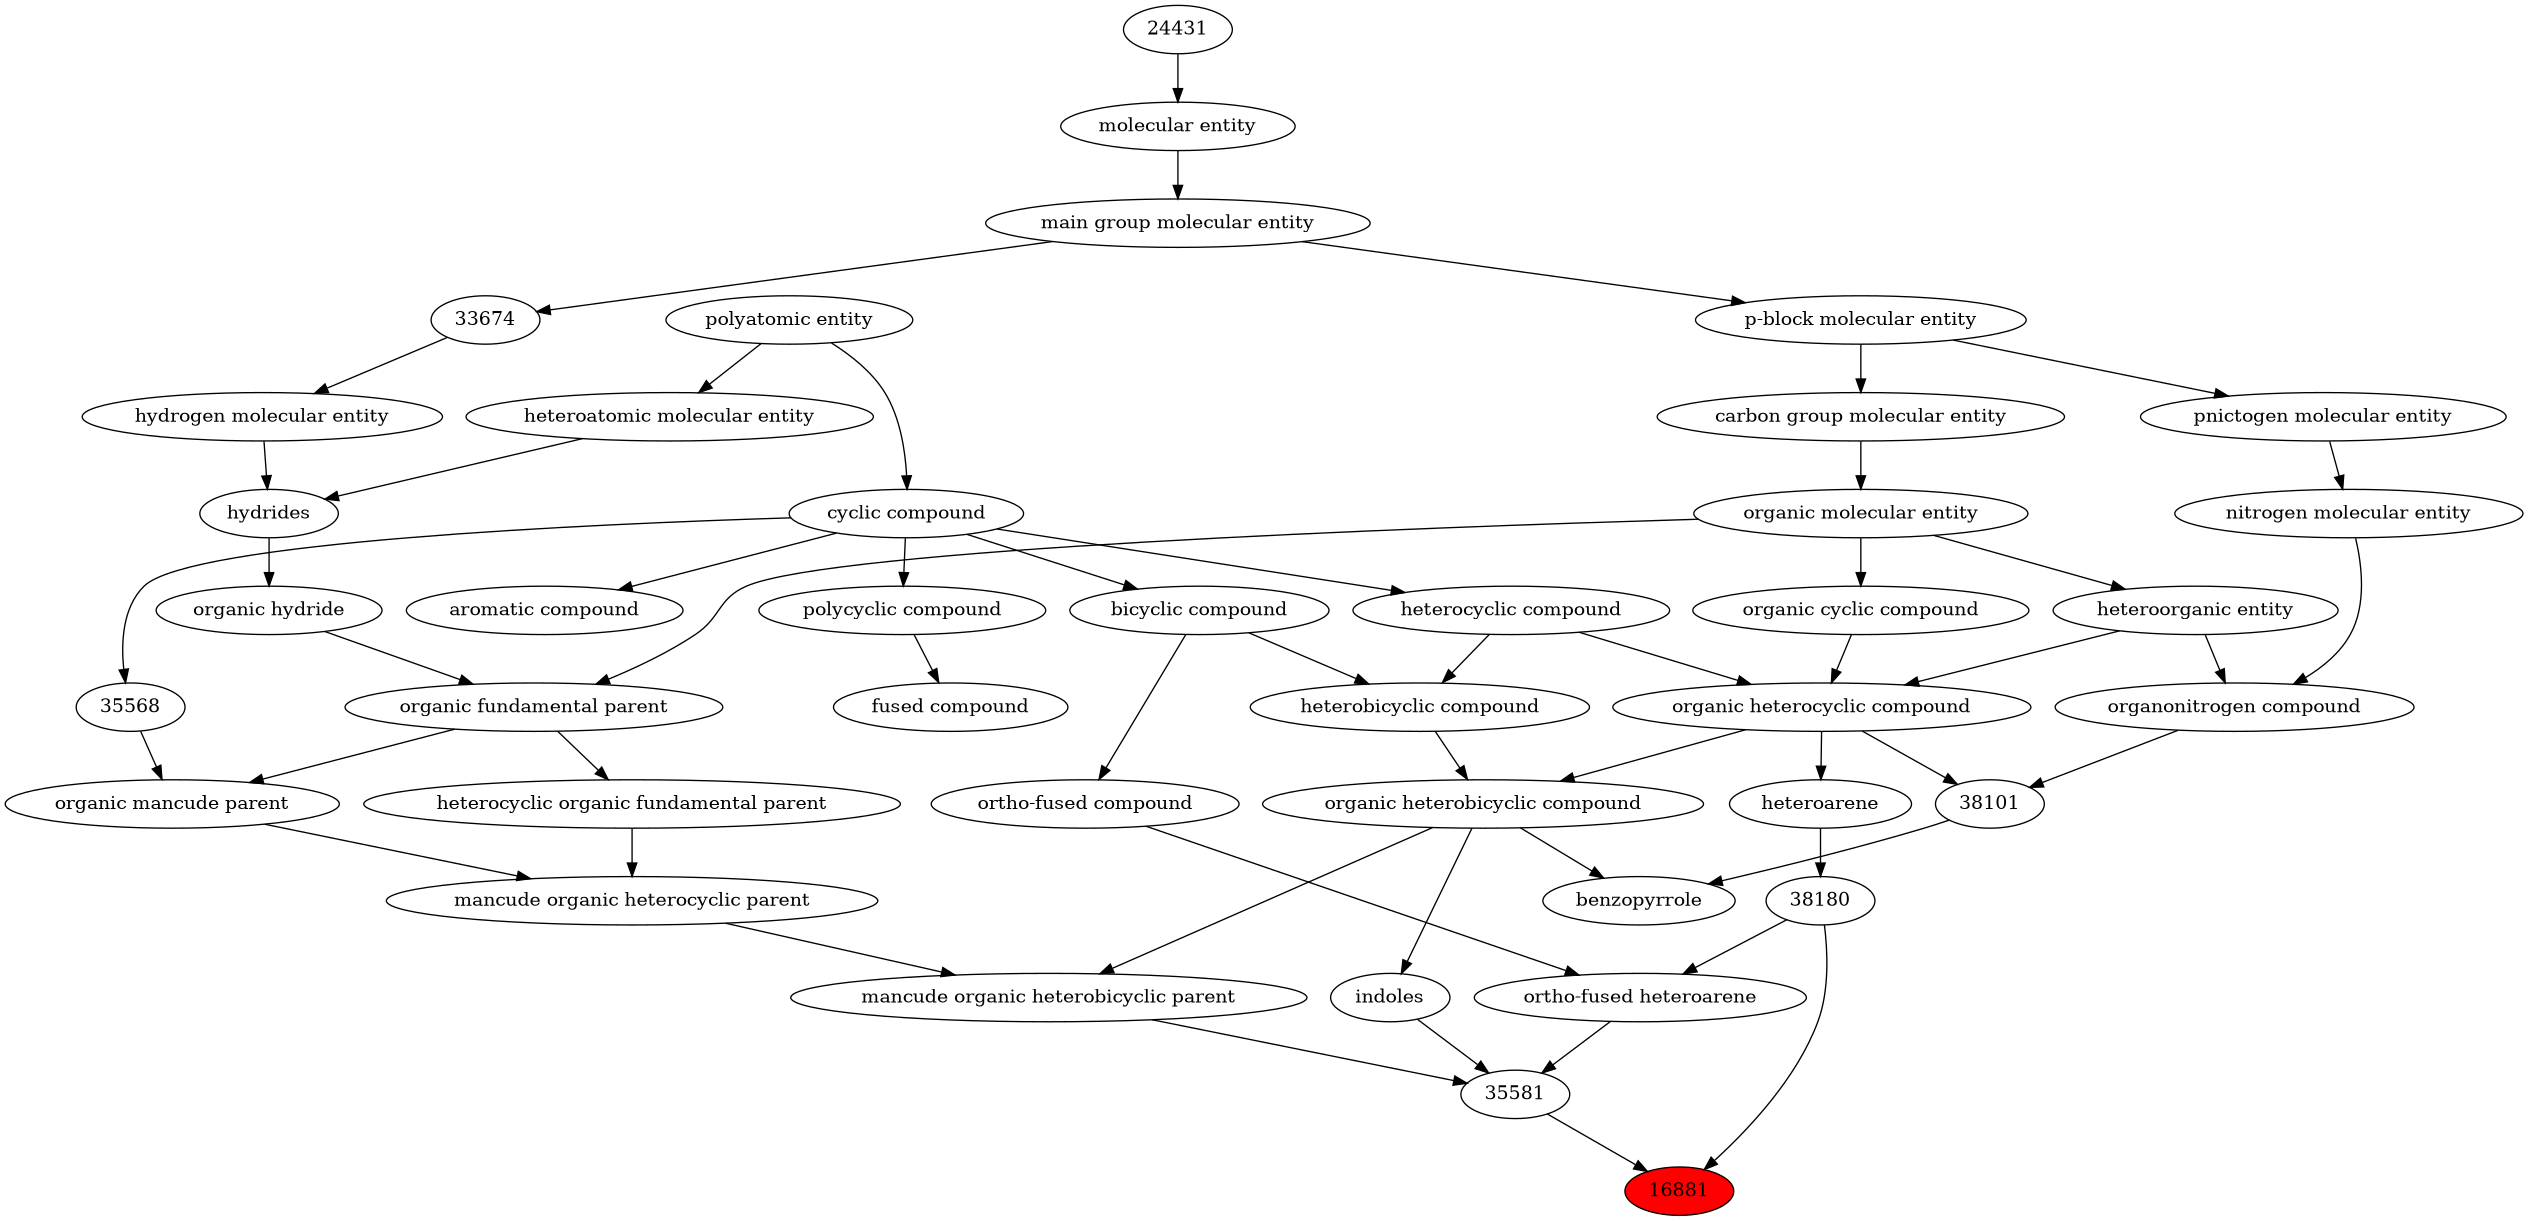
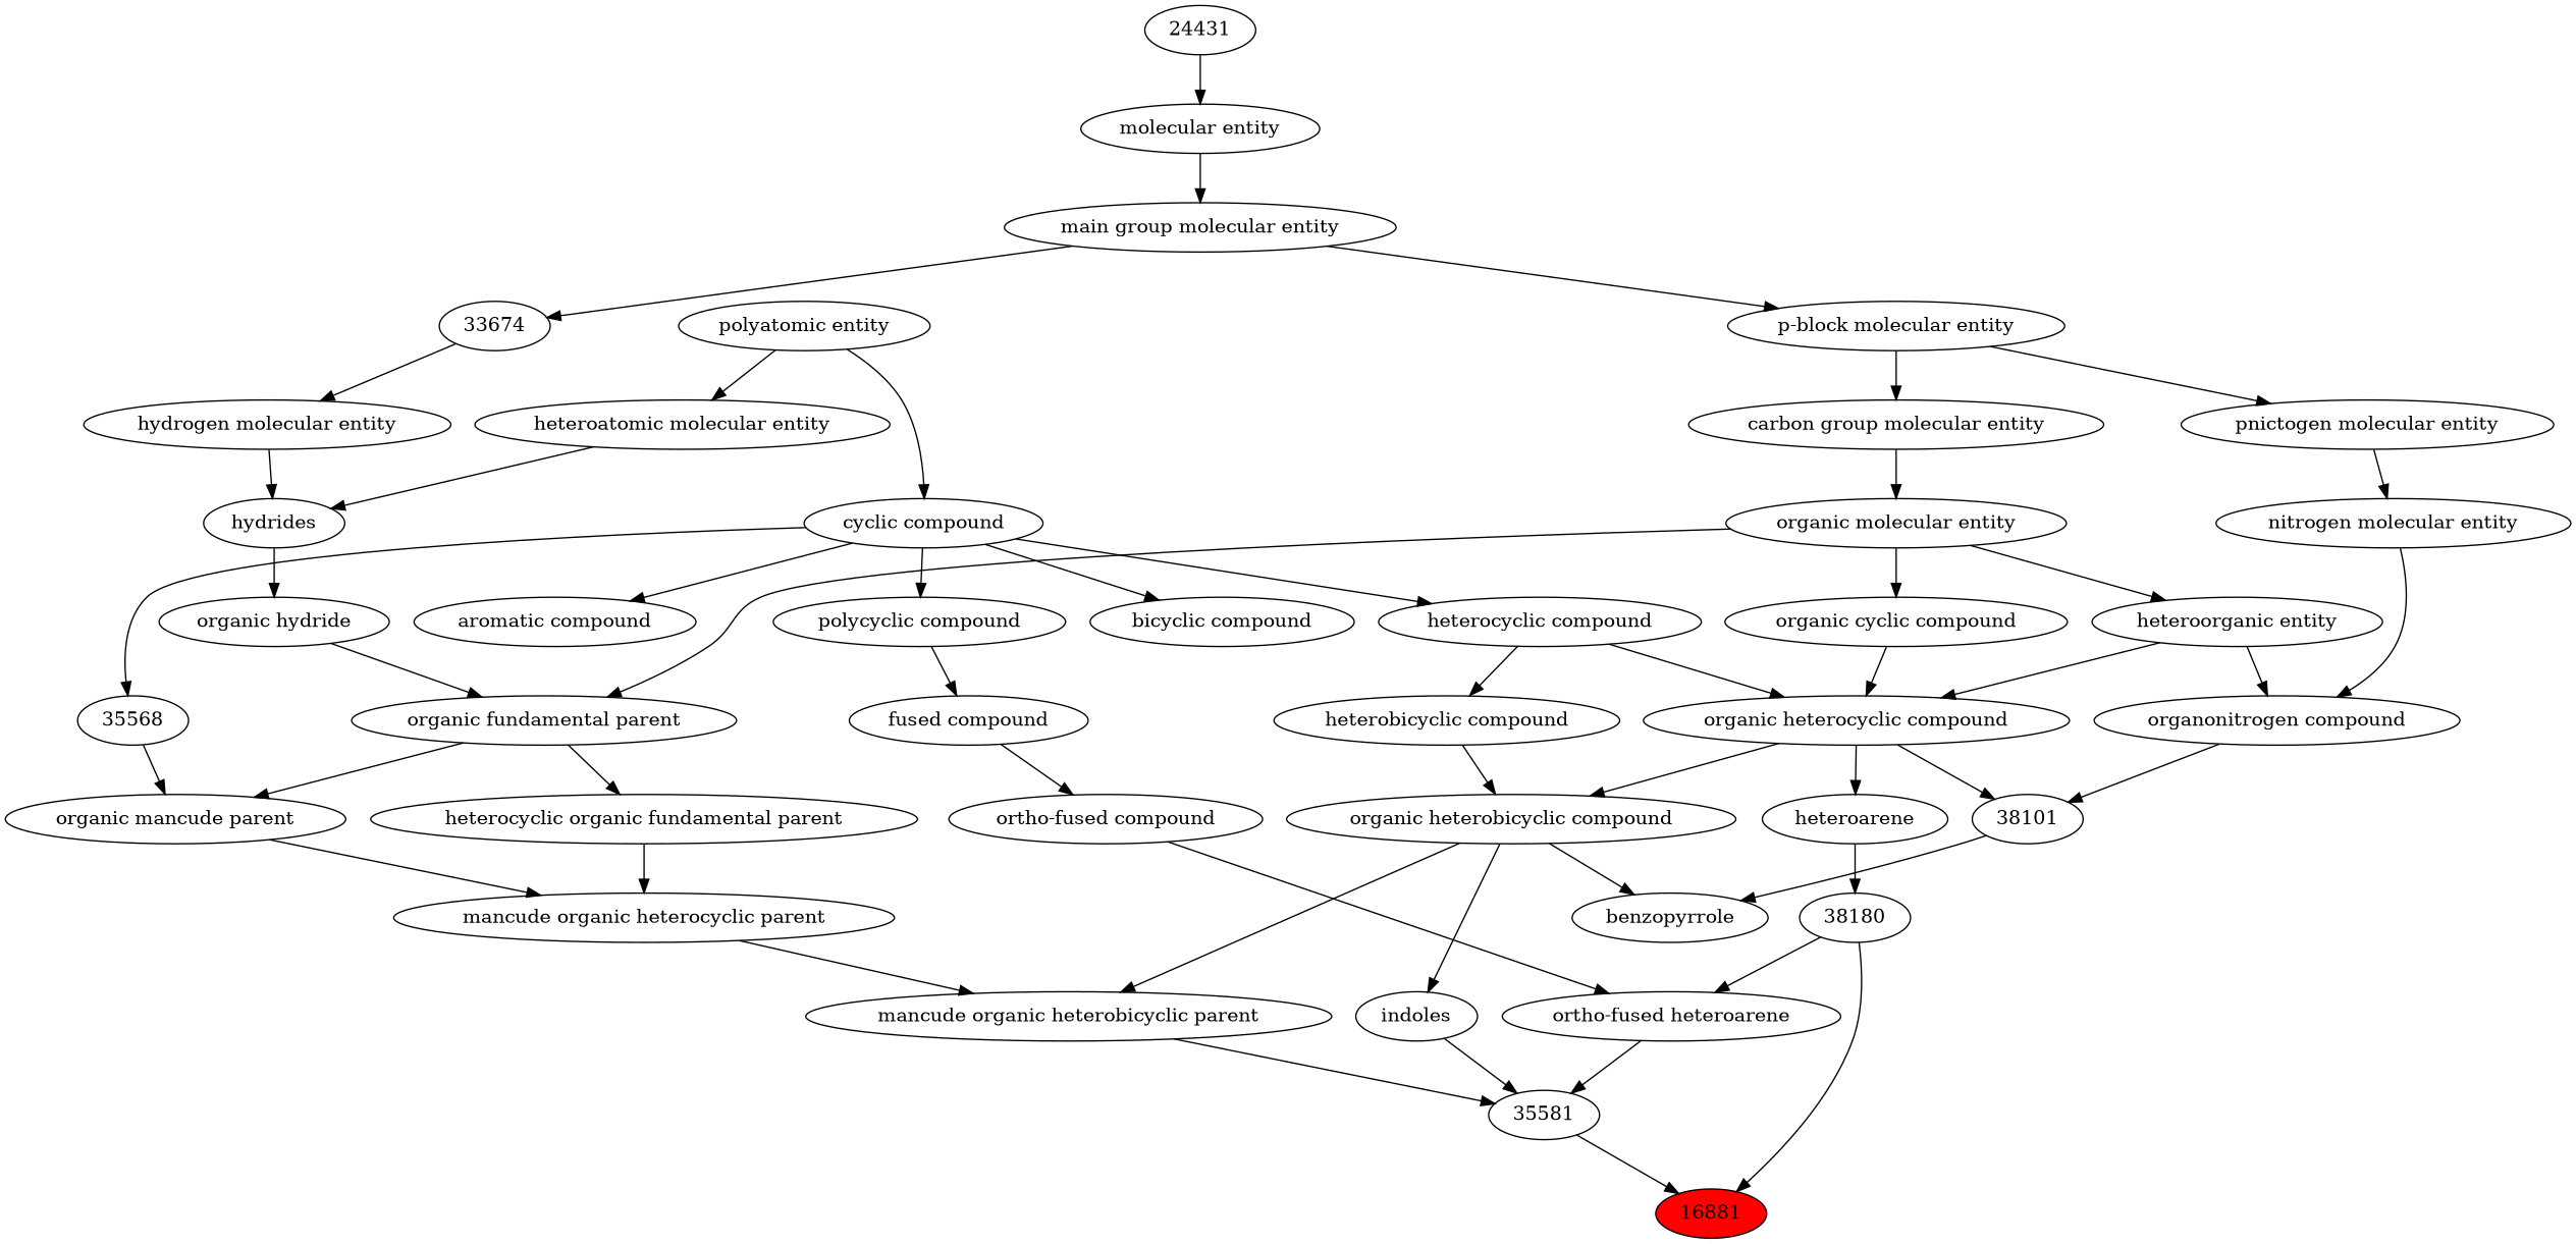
  digraph {
    n1 [fillcolor=red label=16881 style=filled]
    n2 [label=35581]
    n3 [label=38180]
    n4 [label="ortho-fused heteroarene"]
    n5 [label=benzopyrrole]
    n6 [label="mancude organic heterobicyclic parent"]
    n7 [label=indoles]
    n8 [label=heteroarene]
    n9 [label="organic heterobicyclic compound"]
    n10 [label="mancude organic heterocyclic parent"]
    n11 [label="ortho-fused compound"]
    n12 [label="organic heterocyclic compound"]
    n13 [label=38101]
    n14 [label="heterobicyclic compound"]
    n15 [label="organic mancude parent"]
    n16 [label="heterocyclic organic fundamental parent"]
    n17 [label="fused compound"]
    n18 [label="organic cyclic compound"]
    n19 [label="aromatic compound"]
    n20 [label="heteroorganic entity"]
    n21 [label="organonitrogen compound"]
    n22 [label="heterocyclic compound"]
    n23 [label="bicyclic compound"]
    n24 [label=35568]
    n25 [label="organic fundamental parent"]
    n26 [label="polycyclic compound"]
    n27 [label="organic molecular entity"]
    n28 [label="cyclic compound"]
    n29 [label="organic hydride"]
    n30 [label="nitrogen molecular entity"]
    n31 [label="carbon group molecular entity"]
    n32 [label="polyatomic entity"]
    n33 [label="heteroatomic molecular entity"]
    n34 [label=hydrides]
    n35 [label="pnictogen molecular entity"]
    n36 [label="p-block molecular entity"]
    n37 [label="molecular entity"]
    n38 [label="main group molecular entity"]
    n39 [label=33674]
    n40 [label="hydrogen molecular entity"]
    n41 [label=24431]
    n2 -> n1
    n3 -> n1
    n3 -> n4
    n4 -> n2
    n6 -> n2
    n7 -> n2
    n8 -> n3
    n9 -> n5
    n9 -> n6
    n9 -> n7
    n10 -> n6
    n11 -> n4
    n12 -> n8
    n12 -> n9
    n12 -> n13
    n13 -> n5
    n14 -> n9
    n15 -> n10
    n16 -> n10
-   n23 -> n11
+   n17 -> n11
    n18 -> n12
    n20 -> n12
    n20 -> n21
    n21 -> n13
    n22 -> n12
    n22 -> n14
-   n23 -> n14
    n24 -> n15
    n25 -> n15
    n25 -> n16
    n26 -> n17
    n27 -> n18
    n27 -> n20
    n27 -> n25
    n28 -> n19
    n28 -> n22
    n28 -> n23
    n28 -> n24
    n28 -> n26
    n29 -> n25
    n30 -> n21
    n31 -> n27
    n32 -> n28
    n32 -> n33
    n33 -> n34
    n34 -> n29
    n35 -> n30
    n36 -> n31
    n36 -> n35
    n37 -> n38
    n38 -> n36
    n38 -> n39
    n39 -> n40
    n40 -> n34
    n41 -> n37
  }
